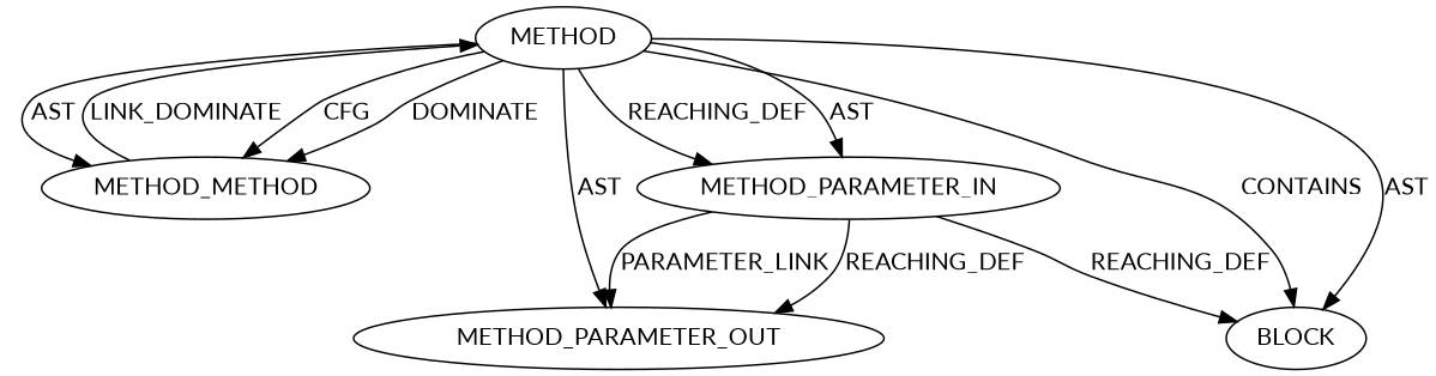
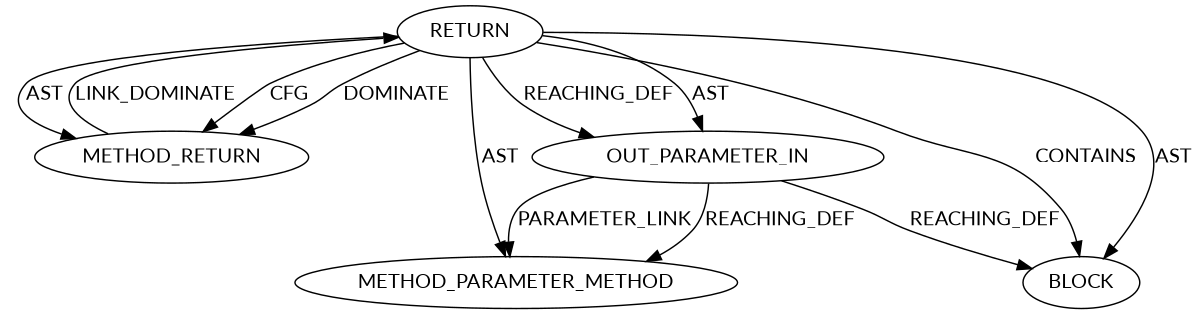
  digraph {
    fontname=Lato
    node [CODE=p1 EVALUATION_STRATEGY=BY_VALUE ORDER=1 TYPE_FULL_NAME=ANY fontname=Lato]
    edge [fontname=Lato]
-   n1 [INDEX=1 IS_VARIADIC=false NAME=p1 label=METHOD_PARAMETER_OUT]
-   n2 [INDEX=1 IS_VARIADIC=false NAME=p1 label=METHOD_PARAMETER_IN]
+   n1 [INDEX=1 IS_VARIADIC=false NAME=p1 label=METHOD_PARAMETER_METHOD]
+   n2 [INDEX=1 IS_VARIADIC=false NAME=p1 label=OUT_PARAMETER_IN]
    n3 [ARGUMENT_INDEX=1 CODE="<empty>" label=BLOCK EVALUATION_STRATEGY=""]
-   n4 [CODE=RET ORDER=2 label=METHOD_METHOD]
-   n5 [AST_PARENT_FULL_NAME="<global>" AST_PARENT_TYPE=NAMESPACE_BLOCK CODE="<empty>" FILENAME="<empty>" FULL_NAME=sg_free_table IS_EXTERNAL=true NAME=sg_free_table ORDER=0 label=METHOD EVALUATION_STRATEGY="" TYPE_FULL_NAME=""]
+   n4 [CODE=RET ORDER=2 label=METHOD_RETURN]
+   n5 [AST_PARENT_FULL_NAME="<global>" AST_PARENT_TYPE=NAMESPACE_BLOCK CODE="<empty>" FILENAME="<empty>" FULL_NAME=sg_free_table IS_EXTERNAL=true NAME=sg_free_table ORDER=0 label=RETURN EVALUATION_STRATEGY="" TYPE_FULL_NAME=""]
    n2 -> n1 [label=PARAMETER_LINK]
    n2 -> n1 [VARIABLE=p1 label=REACHING_DEF]
    n2 -> n3 [VARIABLE=p1 label=REACHING_DEF]
    n4 -> n5 [label=LINK_DOMINATE]
    n5 -> n1 [label=AST]
    n5 -> n2 [label=REACHING_DEF]
    n5 -> n2 [label=AST]
    n5 -> n3 [label=CONTAINS]
    n5 -> n3 [label=AST]
    n5 -> n4 [label=CFG]
    n5 -> n4 [label=DOMINATE]
    n5 -> n4 [label=AST]
  }
